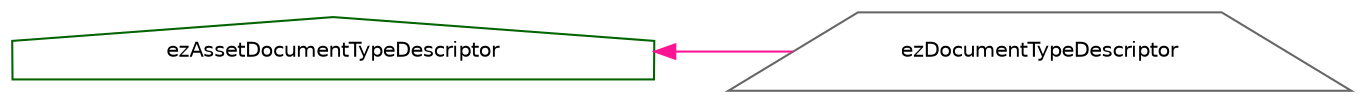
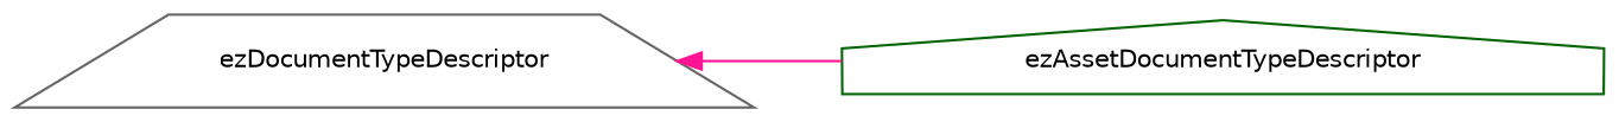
  digraph {
    rankdir=LR
    node [fillcolor=white fontname=Helvetica fontsize=10 style=filled]
    n1 [color=gray40 height=0.2 label=ezDocumentTypeDescriptor shape=trapezium width=0.4]
    n2 [color=darkgreen height=0.2 label=ezAssetDocumentTypeDescriptor shape=house width=0.4]
-   n2 -> n1 [color=deeppink dir=back fontname=Helvetica fontsize=10 labelfontname=Helvetica labelfontsize=10 style=solid]
+   n1 -> n2 [color=deeppink dir=back fontname=Helvetica fontsize=10 labelfontname=Helvetica labelfontsize=10 style=solid]
  }
